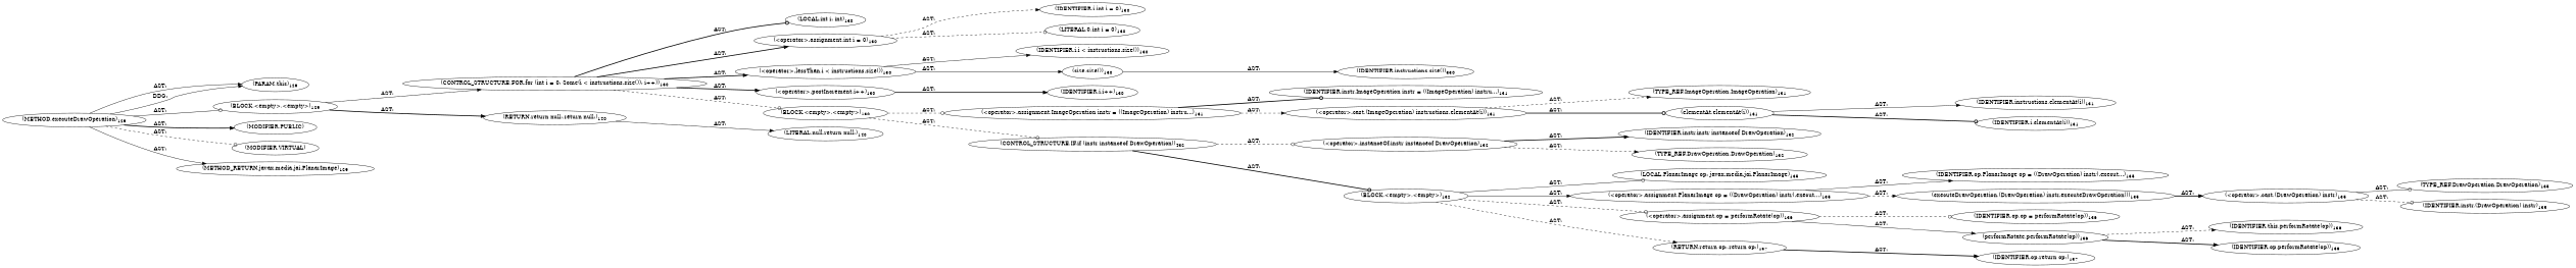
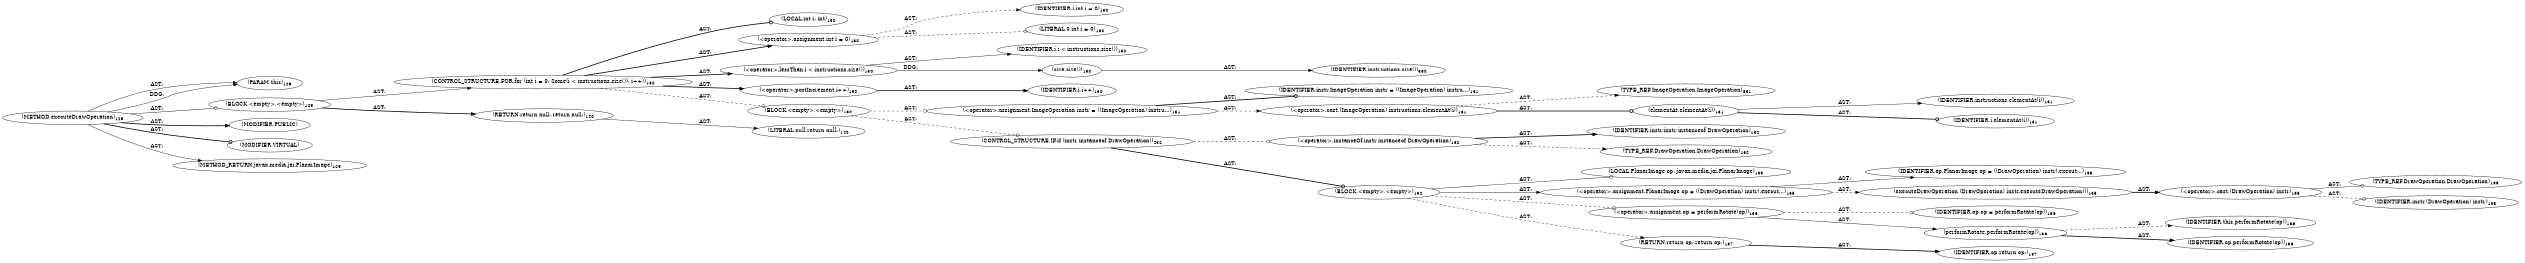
  digraph {
    rankdir=LR
    edge [arrowhead=normal style=dashed]
    n1 [label=<(METHOD,executeDrawOperation)<SUB>129</SUB>>]
    n2 [label=<(PARAM,this)<SUB>129</SUB>>]
    n3 [label=<(BLOCK,&lt;empty&gt;,&lt;empty&gt;)<SUB>129</SUB>>]
    n4 [label=<(MODIFIER,PUBLIC)>]
    n5 [label=<(MODIFIER,VIRTUAL)>]
    n6 [label=<(METHOD_RETURN,javax.media.jai.PlanarImage)<SUB>129</SUB>>]
    n7 [label=<(CONTROL_STRUCTURE,FOR,for (int i = 0; Some(i &lt; instructions.size()); i++))<SUB>130</SUB>>]
    n8 [label=<(RETURN,return null;,return null;)<SUB>140</SUB>>]
    n9 [label=<(LOCAL,int i: int)<SUB>130</SUB>>]
    n10 [label=<(&lt;operator&gt;.assignment,int i = 0)<SUB>130</SUB>>]
    n11 [label=<(&lt;operator&gt;.lessThan,i &lt; instructions.size())<SUB>130</SUB>>]
    n12 [label=<(&lt;operator&gt;.postIncrement,i++)<SUB>130</SUB>>]
    n13 [label=<(BLOCK,&lt;empty&gt;,&lt;empty&gt;)<SUB>130</SUB>>]
    n14 [label=<(LITERAL,null,return null;)<SUB>140</SUB>>]
    n15 [label=<(IDENTIFIER,i,int i = 0)<SUB>130</SUB>>]
    n16 [label=<(LITERAL,0,int i = 0)<SUB>130</SUB>>]
    n17 [label=<(IDENTIFIER,i,i &lt; instructions.size())<SUB>130</SUB>>]
    n18 [label=<(size,size())<SUB>130</SUB>>]
    n19 [label=<(IDENTIFIER,i,i++)<SUB>130</SUB>>]
    n20 [label=<(&lt;operator&gt;.assignment,ImageOperation instr = ((ImageOperation) instru...)<SUB>131</SUB>>]
    n21 [label=<(CONTROL_STRUCTURE,IF,if (instr instanceof DrawOperation))<SUB>432</SUB>>]
    n22 [label=<(IDENTIFIER,instructions,size())<SUB>330</SUB>>]
    n23 [label=<(IDENTIFIER,instr,ImageOperation instr = ((ImageOperation) instru...)<SUB>131</SUB>>]
    n24 [label=<(&lt;operator&gt;.cast,(ImageOperation) instructions.elementAt(i))<SUB>131</SUB>>]
    n25 [label=<(&lt;operator&gt;.instanceOf,instr instanceof DrawOperation)<SUB>132</SUB>>]
    n26 [label=<(BLOCK,&lt;empty&gt;,&lt;empty&gt;)<SUB>132</SUB>>]
-   n27 [label=<(TYPE_REF,ImageOperation,ImageOperation)<SUB>131</SUB>>]
+   n27 [label=<(TYPE_REF,ImageOperation,ImageOperation)<SUB>831</SUB>>]
    n28 [label=<(elementAt,elementAt(i))<SUB>131</SUB>>]
    n29 [label=<(IDENTIFIER,instructions,elementAt(i))<SUB>131</SUB>>]
    n30 [label=<(IDENTIFIER,i,elementAt(i))<SUB>131</SUB>>]
    n31 [label=<(IDENTIFIER,instr,instr instanceof DrawOperation)<SUB>132</SUB>>]
    n32 [label=<(TYPE_REF,DrawOperation,DrawOperation)<SUB>132</SUB>>]
    n33 [label=<(LOCAL,PlanarImage op: javax.media.jai.PlanarImage)<SUB>135</SUB>>]
    n34 [label=<(&lt;operator&gt;.assignment,PlanarImage op = ((DrawOperation) instr).execut...)<SUB>135</SUB>>]
    n35 [label=<(&lt;operator&gt;.assignment,op = performRotate(op))<SUB>136</SUB>>]
    n36 [label=<(RETURN,return op;,return op;)<SUB>137</SUB>>]
    n37 [label=<(IDENTIFIER,op,PlanarImage op = ((DrawOperation) instr).execut...)<SUB>135</SUB>>]
    n38 [label=<(executeDrawOperation,(DrawOperation) instr.executeDrawOperation())<SUB>135</SUB>>]
    n39 [label=<(IDENTIFIER,op,op = performRotate(op))<SUB>136</SUB>>]
    n40 [label=<(performRotate,performRotate(op))<SUB>136</SUB>>]
    n41 [label=<(IDENTIFIER,op,return op;)<SUB>137</SUB>>]
    n42 [label=<(&lt;operator&gt;.cast,(DrawOperation) instr)<SUB>135</SUB>>]
    n43 [label=<(TYPE_REF,DrawOperation,DrawOperation)<SUB>135</SUB>>]
    n44 [label=<(IDENTIFIER,instr,(DrawOperation) instr)<SUB>135</SUB>>]
    n45 [label=<(IDENTIFIER,this,performRotate(op))<SUB>136</SUB>>]
    n46 [label=<(IDENTIFIER,op,performRotate(op))<SUB>136</SUB>>]
    n1 -> n2 [label="AST: " style=solid]
    n1 -> n2 [label="DDG: " style=solid]
    n1 -> n3 [arrowhead=odot label="AST: " style=solid]
    n1 -> n4 [label="AST: " style=bold]
-   n1 -> n5 [arrowhead=odot label="AST: "]
+   n1 -> n5 [arrowhead=odot label="AST: " style=bold]
    n1 -> n6 [label="AST: " style=solid]
    n3 -> n7 [label="AST: " style=solid]
    n3 -> n8 [label="AST: " style=bold]
    n7 -> n9 [arrowhead=odot label="AST: " style=bold]
    n7 -> n10 [label="AST: " style=bold]
    n7 -> n11 [label="AST: " style=bold]
    n7 -> n12 [label="AST: " style=bold]
    n7 -> n13 [arrowhead=odot label="AST: "]
    n8 -> n14 [label="AST: " style=solid]
    n10 -> n15 [label="AST: "]
    n10 -> n16 [arrowhead=odot label="AST: "]
    n11 -> n17 [label="AST: " style=solid]
-   n11 -> n18 [label="AST: " style=solid]
+   n11 -> n18 [label="DDG: " style=solid]
    n12 -> n19 [label="AST: " style=bold]
    n13 -> n20 [arrowhead=odot label="AST: "]
    n13 -> n21 [arrowhead=odot label="AST: "]
    n18 -> n22 [label="AST: " style=solid]
    n20 -> n23 [arrowhead=odot label="AST: " style=bold]
    n20 -> n24 [label="AST: "]
    n21 -> n25 [arrowhead=odot label="AST: "]
    n21 -> n26 [arrowhead=odot label="AST: " style=bold]
    n24 -> n27 [label="AST: "]
    n24 -> n28 [arrowhead=odot label="AST: " style=bold]
    n25 -> n31 [label="AST: " style=bold]
    n25 -> n32 [label="AST: "]
    n26 -> n33 [arrowhead=odot label="AST: " style=solid]
    n26 -> n34 [label="AST: " style=solid]
    n26 -> n35 [arrowhead=odot label="AST: "]
    n26 -> n36 [label="AST: "]
    n28 -> n29 [label="AST: " style=solid]
    n28 -> n30 [arrowhead=odot label="AST: " style=bold]
    n34 -> n37 [label="AST: " style=solid]
    n34 -> n38 [label="AST: "]
    n35 -> n39 [arrowhead=odot label="AST: "]
    n35 -> n40 [label="AST: " style=solid]
    n36 -> n41 [label="AST: " style=bold]
    n38 -> n42 [label="AST: " style=bold]
    n40 -> n45 [label="AST: "]
    n40 -> n46 [label="AST: " style=bold]
    n42 -> n43 [arrowhead=odot label="AST: " style=solid]
    n42 -> n44 [arrowhead=odot label="AST: "]
  }
